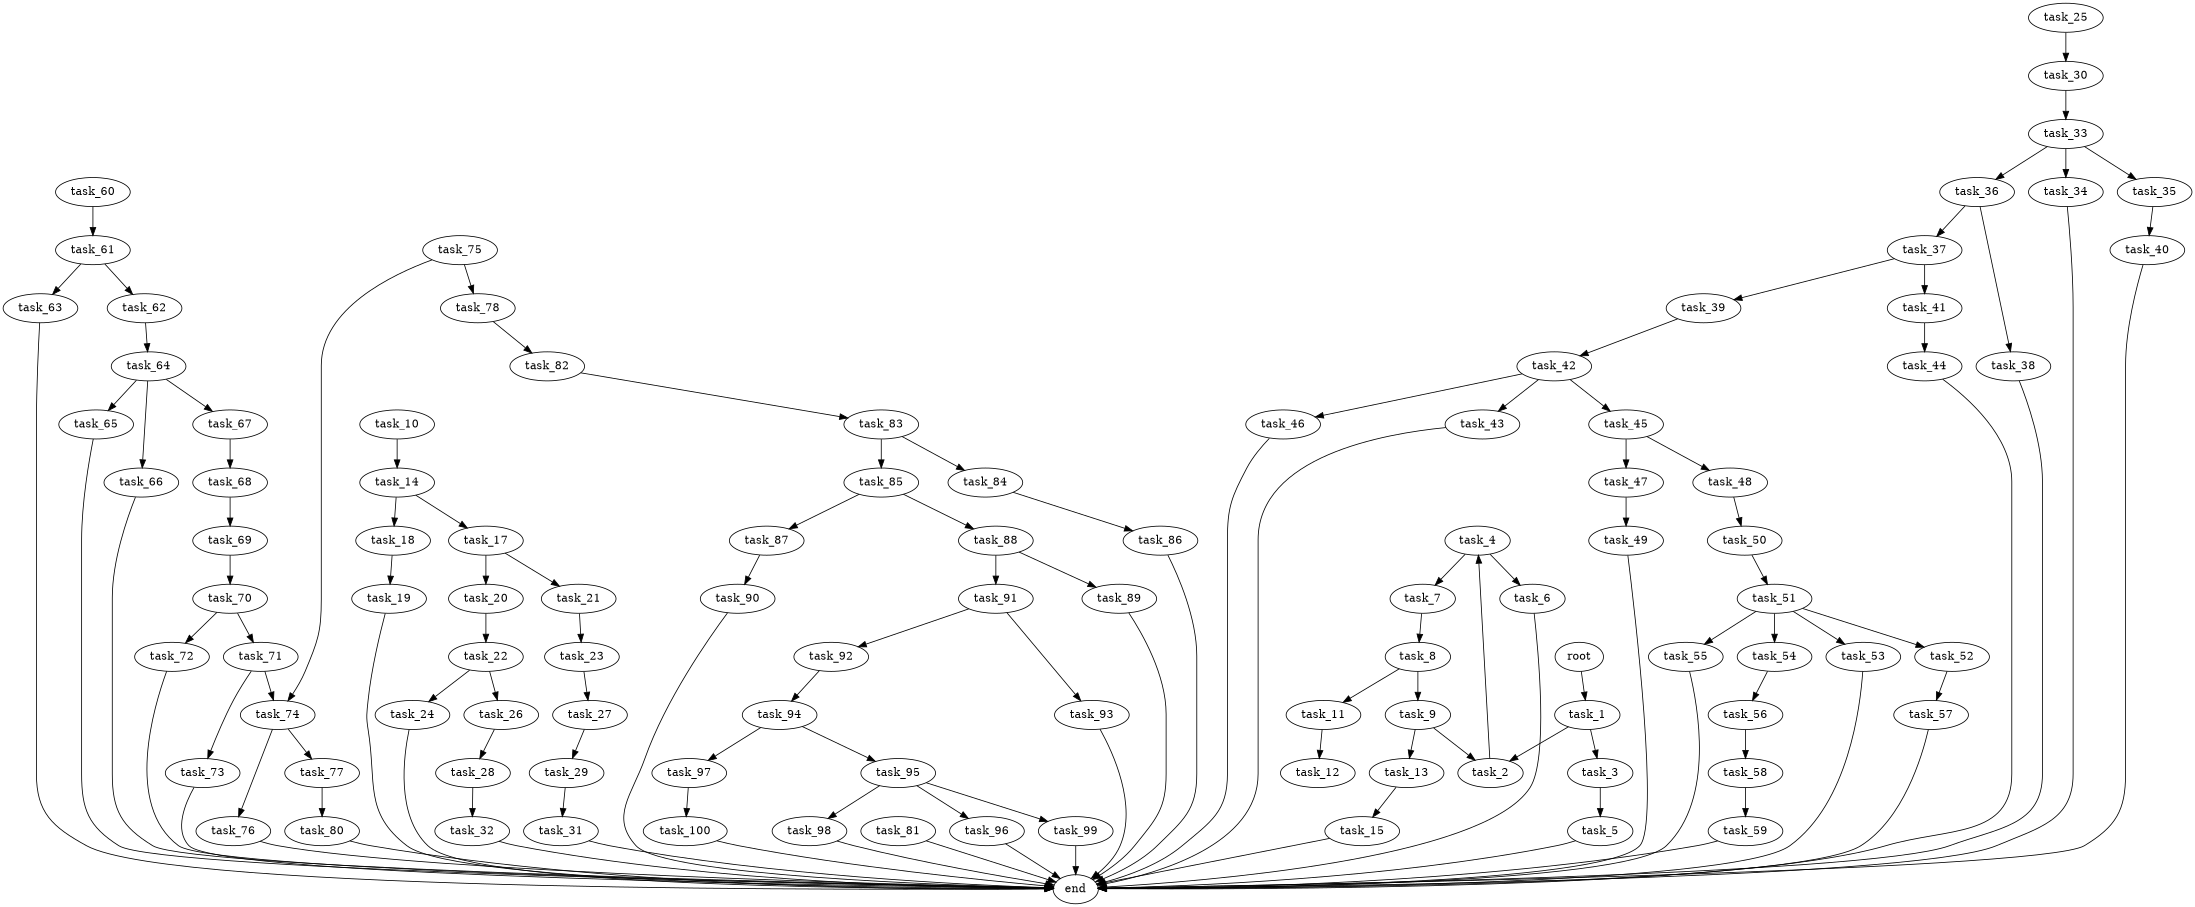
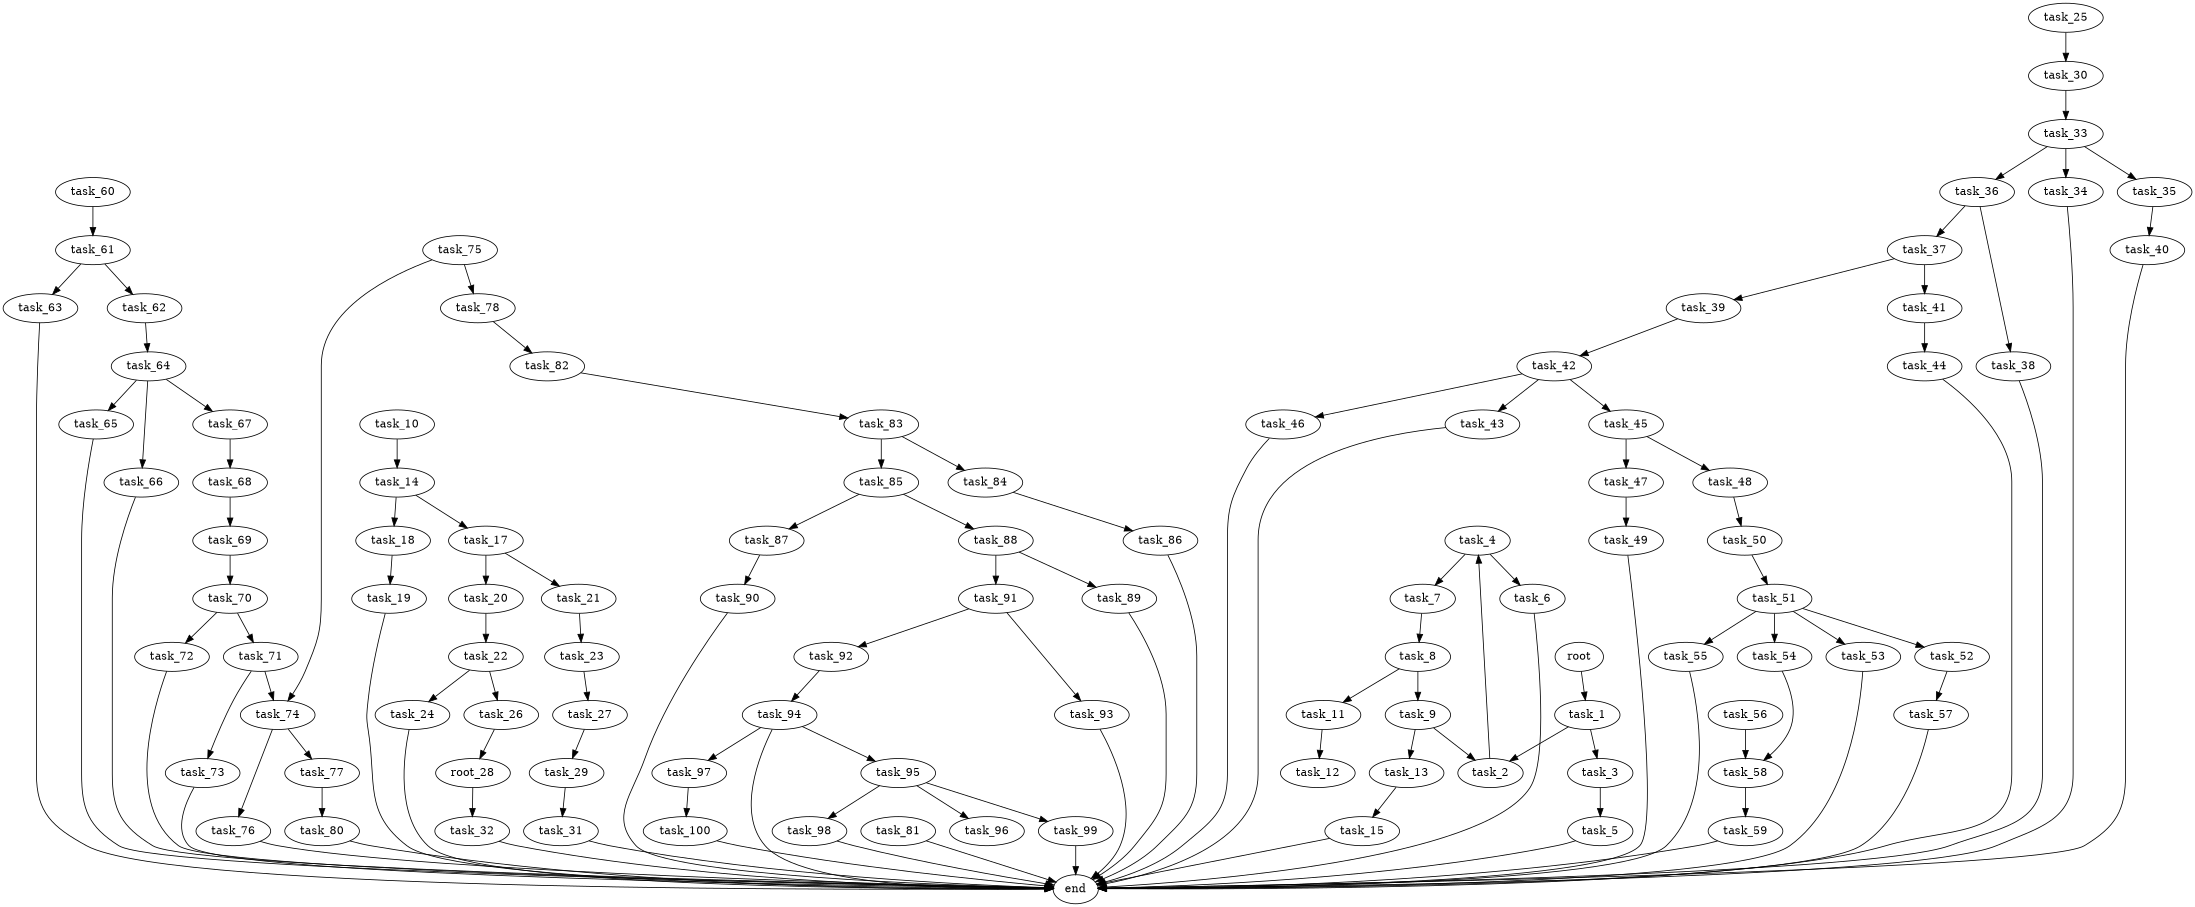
  digraph {
    task_15
    end
    task_77
    task_80
    task_62
    task_64
    task_67
    task_66
    task_65
    task_59
    task_20
    task_22
    task_24
    task_26
    task_17
    task_21
    task_23
    task_89
    task_92
    task_94
    task_95
    task_97
    task_85
    task_88
    task_87
    task_91
    task_90
    task_27
    task_29
    task_73
    task_63
    task_45
    task_47
    task_48
    task_49
    task_50
    task_11
    task_12
    task_13
    task_54
    task_56
    task_58
    task_60
    task_61
    task_55
    task_30
    task_33
    task_34
    task_36
    task_35
    task_76
    task_74
    task_75
    task_78
    task_81
    task_25
    task_44
    task_68
    task_69
    task_31
    task_2
    task_4
    task_6
    task_7
    task_8
    task_86
    task_38
    task_37
    task_41
    task_39
    task_71
    task_96
    task_99
    task_98
    task_100
    task_51
    task_53
    task_5
    task_52
    task_57
    task_1
    task_3
    task_82
    task_83
    task_84
    task_19
    task_40
-   task_28
+   task_28 [label=root_28]
    task_14
    task_18
    task_42
    task_46
    task_43
    task_10
    task_70
    task_72
    task_32
    task_9
    task_93
    root
    task_15 -> end
    task_77 -> task_80
    task_80 -> end
    task_62 -> task_64
    task_64 -> task_67
    task_64 -> task_66
    task_64 -> task_65
    task_67 -> task_68
    task_66 -> end
    task_65 -> end
    task_59 -> end
    task_20 -> task_22
    task_22 -> task_24
    task_22 -> task_26
    task_24 -> end
    task_26 -> task_28
    task_17 -> task_20
    task_17 -> task_21
    task_21 -> task_23
    task_23 -> task_27
    task_89 -> end
    task_92 -> task_94
    task_94 -> task_95
    task_94 -> task_97
    task_95 -> task_96
    task_95 -> task_99
    task_95 -> task_98
    task_97 -> task_100
    task_85 -> task_88
    task_85 -> task_87
    task_88 -> task_89
    task_88 -> task_91
    task_87 -> task_90
    task_91 -> task_92
    task_91 -> task_93
    task_90 -> end
    task_27 -> task_29
    task_29 -> task_31
    task_73 -> end
    task_63 -> end
    task_45 -> task_47
    task_45 -> task_48
    task_47 -> task_49
    task_48 -> task_50
    task_49 -> end
    task_50 -> task_51
    task_11 -> task_12
    task_13 -> task_15
-   task_54 -> task_56
+   task_54 -> task_58
    task_56 -> task_58
    task_58 -> task_59
    task_60 -> task_61
    task_61 -> task_62
    task_61 -> task_63
    task_55 -> end
    task_30 -> task_33
    task_33 -> task_34
    task_33 -> task_36
    task_33 -> task_35
    task_34 -> end
    task_36 -> task_38
    task_36 -> task_37
    task_35 -> task_40
    task_76 -> end
    task_74 -> task_77
    task_74 -> task_76
    task_75 -> task_74
    task_75 -> task_78
    task_78 -> task_82
    task_81 -> end
    task_25 -> task_30
    task_44 -> end
    task_68 -> task_69
    task_69 -> task_70
    task_31 -> end
    task_2 -> task_4
    task_4 -> task_6
    task_4 -> task_7
    task_6 -> end
    task_7 -> task_8
    task_8 -> task_11
    task_8 -> task_9
    task_86 -> end
    task_38 -> end
    task_37 -> task_41
    task_37 -> task_39
    task_41 -> task_44
    task_39 -> task_42
    task_71 -> task_73
    task_71 -> task_74
-   task_96 -> end
+   task_94 -> end
    task_99 -> end
    task_98 -> end
    task_100 -> end
    task_51 -> task_54
    task_51 -> task_55
    task_51 -> task_53
    task_51 -> task_52
    task_53 -> end
    task_5 -> end
    task_52 -> task_57
    task_57 -> end
    task_1 -> task_2
    task_1 -> task_3
    task_3 -> task_5
    task_82 -> task_83
    task_83 -> task_85
    task_83 -> task_84
    task_84 -> task_86
    task_19 -> end
    task_40 -> end
    task_28 -> task_32
    task_14 -> task_17
    task_14 -> task_18
    task_18 -> task_19
    task_42 -> task_45
    task_42 -> task_46
    task_42 -> task_43
    task_46 -> end
    task_43 -> end
    task_10 -> task_14
    task_70 -> task_71
    task_70 -> task_72
    task_72 -> end
    task_32 -> end
    task_9 -> task_13
    task_9 -> task_2
    task_93 -> end
    root -> task_1
  }
